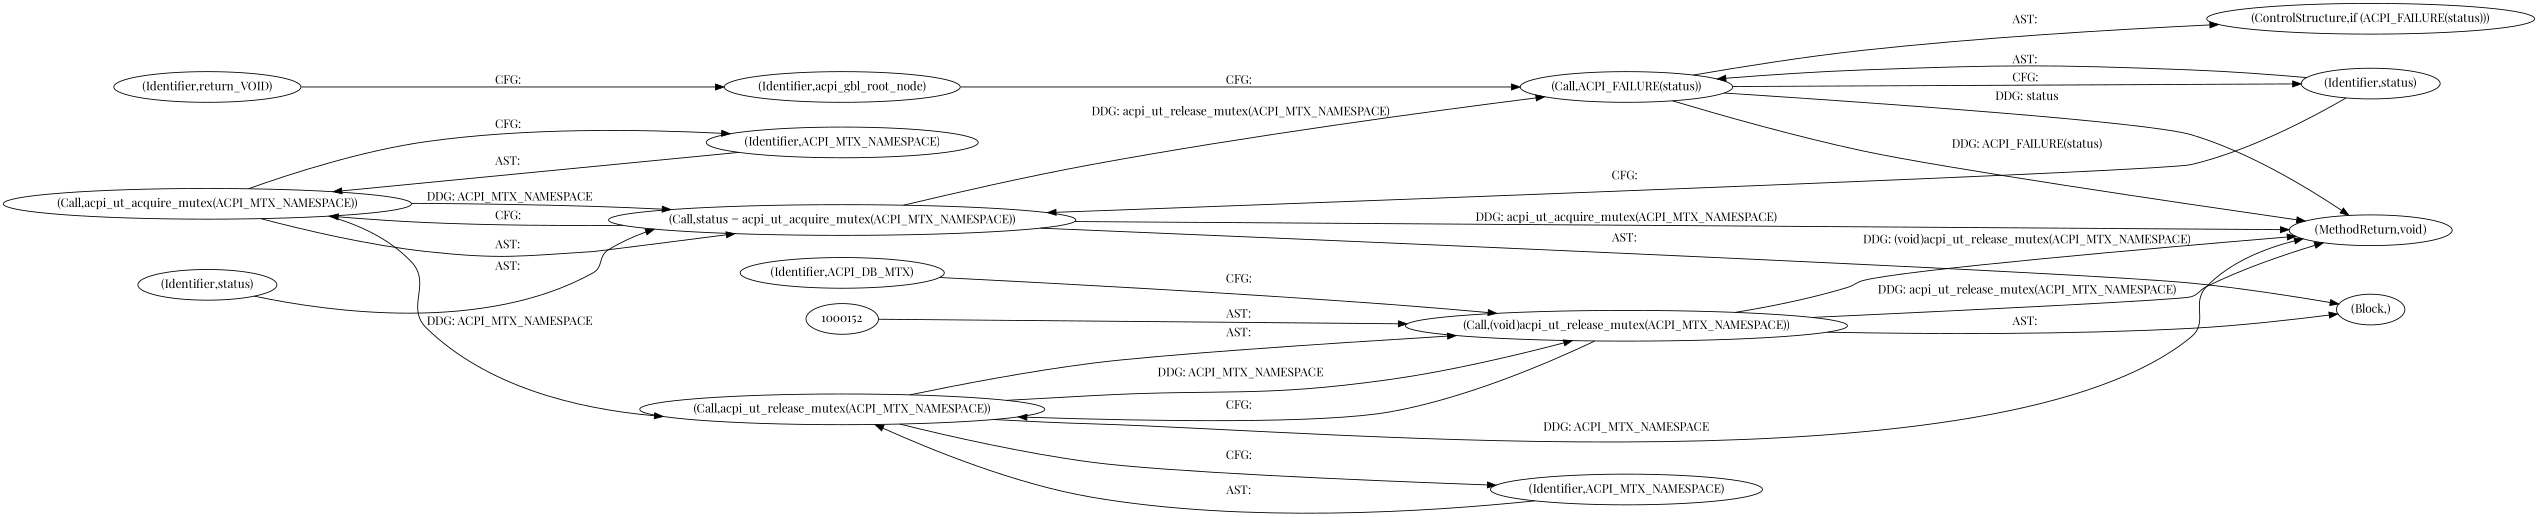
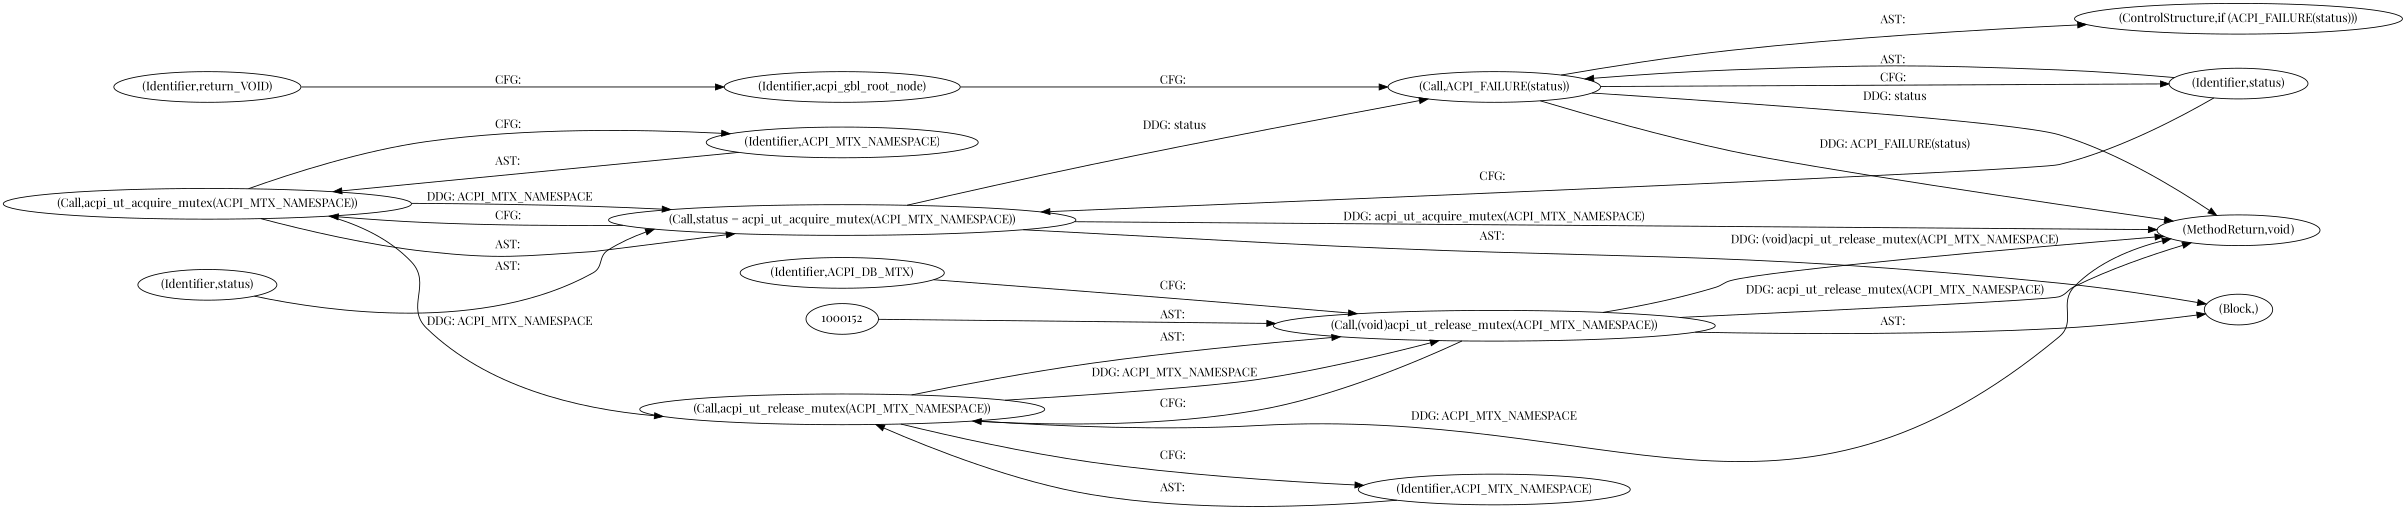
  digraph {
    fontname="Playfair Display"
    rankdir=LR
    node [fontname="Playfair Display"]
    edge [fontname="Playfair Display"]
    n1 [label="(Call,acpi_ut_acquire_mutex(ACPI_MTX_NAMESPACE))"]
    n2 [label="(Call,status = acpi_ut_acquire_mutex(ACPI_MTX_NAMESPACE))"]
    n3 [label="(Call,acpi_ut_release_mutex(ACPI_MTX_NAMESPACE))"]
    n4 [label="(Identifier,ACPI_MTX_NAMESPACE)"]
    n5 [label="(Call,ACPI_FAILURE(status))"]
    n6 [label="(MethodReturn,void)"]
    n7 [label="(Block,)"]
    n8 [label="(Call,(void)acpi_ut_release_mutex(ACPI_MTX_NAMESPACE))"]
    n9 [label="(Identifier,ACPI_MTX_NAMESPACE)"]
    n10 [label="(Identifier,status)"]
    n11 [label="(ControlStructure,if (ACPI_FAILURE(status)))"]
    n12 [label="(Identifier,ACPI_DB_MTX)"]
    n13 [label="(Identifier,return_VOID)"]
    n14 [label="(Identifier,acpi_gbl_root_node)"]
    n15 [label="(Identifier,status)"]
    1000152
    n1 -> n2 [label="AST: "]
    n1 -> n2 [label="DDG: ACPI_MTX_NAMESPACE"]
    n1 -> n3 [label="DDG: ACPI_MTX_NAMESPACE"]
    n1 -> n4 [label="CFG: "]
    n2 -> n1 [label="CFG: "]
-   n2 -> n5 [label="DDG: acpi_ut_release_mutex(ACPI_MTX_NAMESPACE)"]
+   n2 -> n5 [label="DDG: status"]
    n2 -> n6 [label="DDG: acpi_ut_acquire_mutex(ACPI_MTX_NAMESPACE)"]
    n2 -> n7 [label="AST: "]
    n3 -> n6 [label="DDG: ACPI_MTX_NAMESPACE"]
    n3 -> n8 [label="AST: "]
    n3 -> n8 [label="DDG: ACPI_MTX_NAMESPACE"]
    n3 -> n9 [label="CFG: "]
    n4 -> n1 [label="AST: "]
    n5 -> n6 [label="DDG: status"]
    n5 -> n6 [label="DDG: ACPI_FAILURE(status)"]
    n5 -> n10 [label="CFG: "]
    n5 -> n11 [label="AST: "]
    n8 -> n3 [label="CFG: "]
    n8 -> n6 [label="DDG: (void)acpi_ut_release_mutex(ACPI_MTX_NAMESPACE)"]
    n8 -> n6 [label="DDG: acpi_ut_release_mutex(ACPI_MTX_NAMESPACE)"]
    n8 -> n7 [label="AST: "]
    n9 -> n3 [label="AST: "]
    n10 -> n2 [label="CFG: "]
    n10 -> n5 [label="AST: "]
    n12 -> n8 [label="CFG: "]
    n13 -> n14 [label="CFG: "]
    n14 -> n5 [label="CFG: "]
    n15 -> n2 [label="AST: "]
    1000152 -> n8 [label="AST: "]
  }
